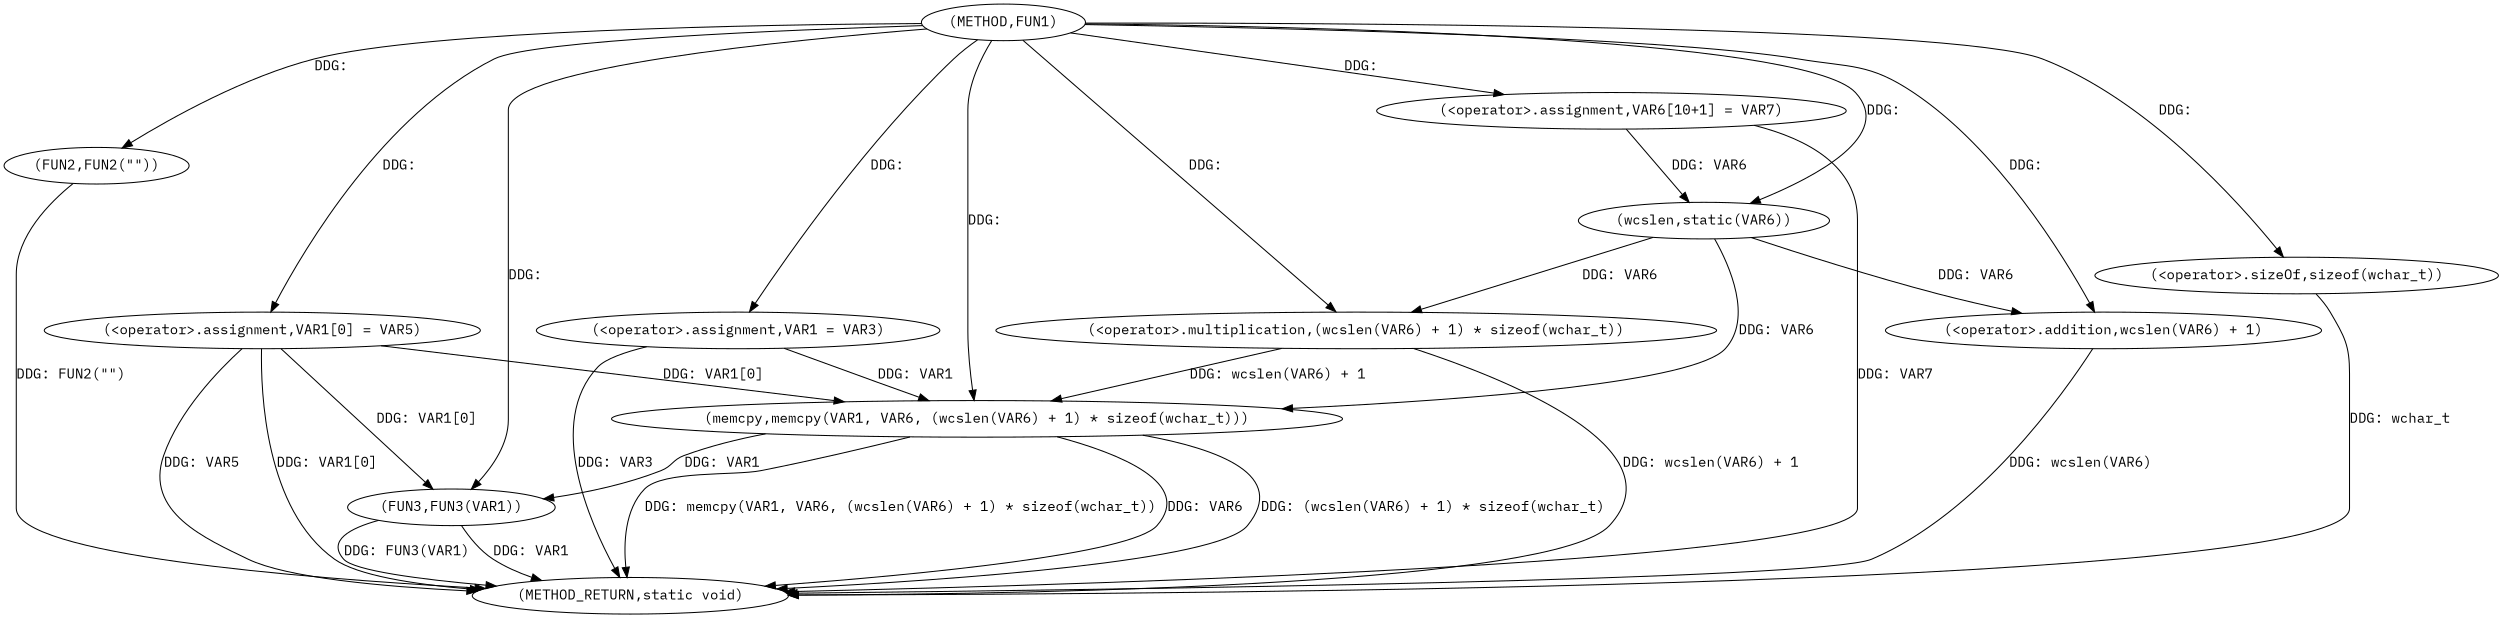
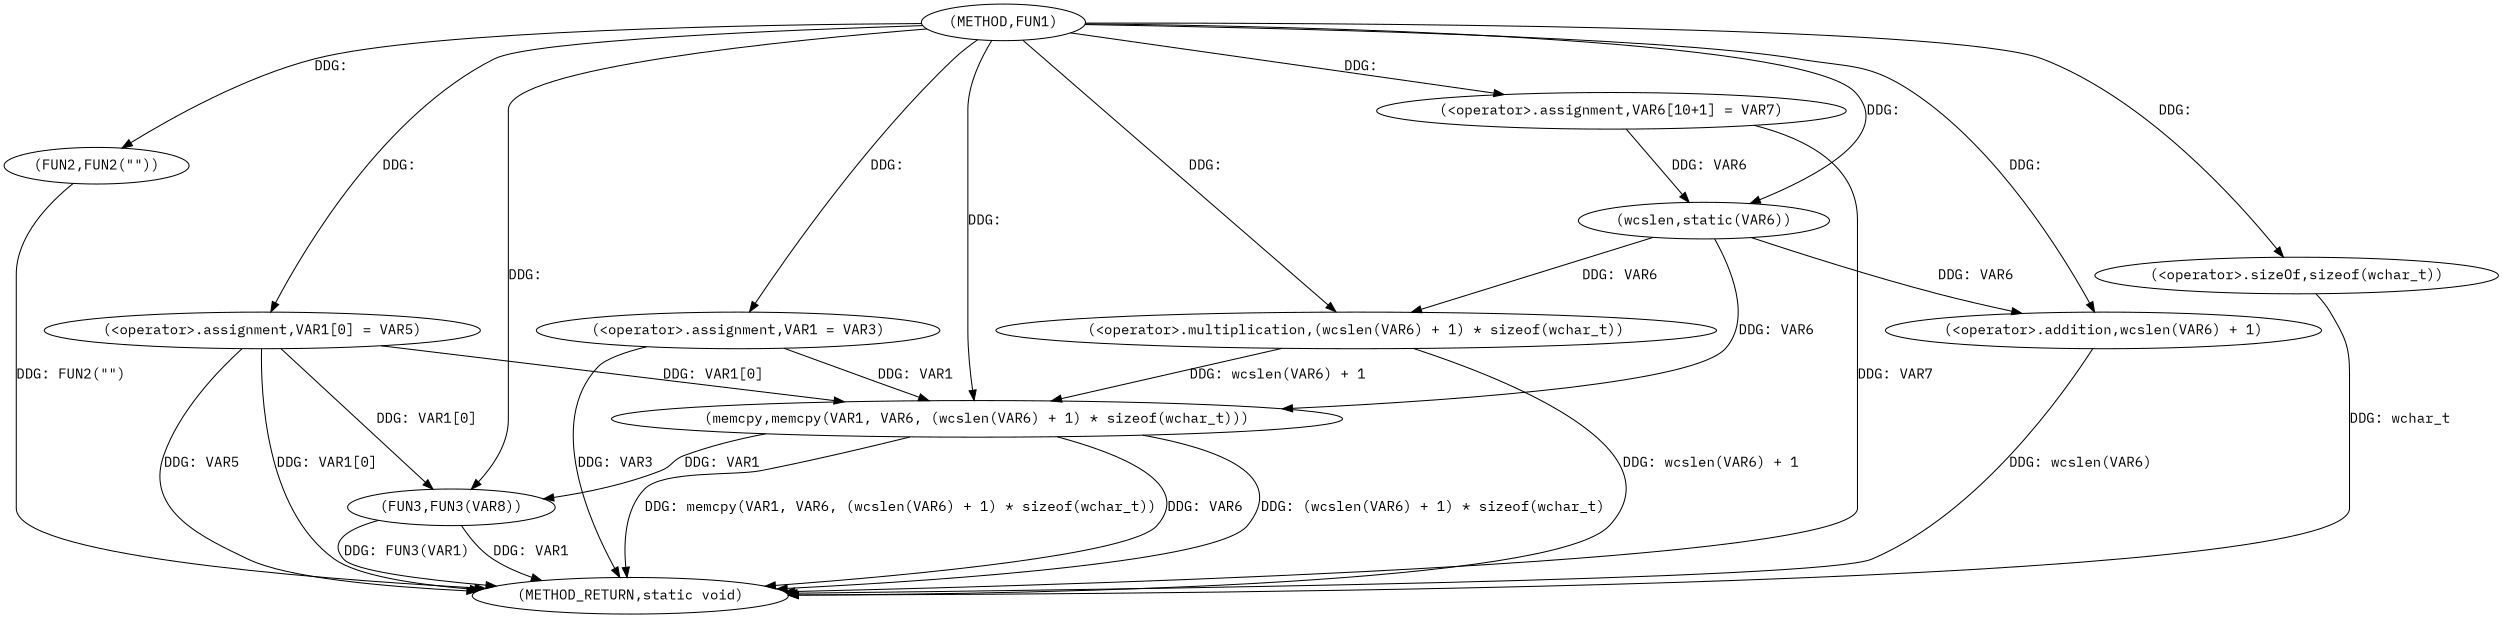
  digraph {
    fontname="IBM Plex Mono"
    node [fontname="IBM Plex Mono"]
    edge [fontname="IBM Plex Mono"]
    n1 [label="(METHOD,FUN1)"]
    n2 [label="(FUN2,FUN2(\"\"))"]
    n3 [label="(<operator>.assignment,VAR1 = VAR3)"]
    n4 [label="(<operator>.assignment,VAR1[0] = VAR5)"]
    n5 [label="(<operator>.assignment,VAR6[10+1] = VAR7)"]
    n6 [label="(memcpy,memcpy(VAR1, VAR6, (wcslen(VAR6) + 1) * sizeof(wchar_t)))"]
    n7 [label="(<operator>.multiplication,(wcslen(VAR6) + 1) * sizeof(wchar_t))"]
    n8 [label="(<operator>.addition,wcslen(VAR6) + 1)"]
    n9 [label="(wcslen,static(VAR6))"]
    n10 [label="(<operator>.sizeOf,sizeof(wchar_t))"]
-   n11 [label="(FUN3,FUN3(VAR1))"]
+   n11 [label="(FUN3,FUN3(VAR8))"]
    n12 [label="(METHOD_RETURN,static void)"]
    n1 -> n2 [label="DDG: "]
    n1 -> n3 [label="DDG: "]
    n1 -> n4 [label="DDG: "]
    n1 -> n5 [label="DDG: "]
    n1 -> n6 [label="DDG: "]
    n1 -> n7 [label="DDG: "]
    n1 -> n8 [label="DDG: "]
    n1 -> n9 [label="DDG: "]
    n1 -> n10 [label="DDG: "]
    n1 -> n11 [label="DDG: "]
    n2 -> n12 [label="DDG: FUN2(\"\")"]
    n3 -> n6 [label="DDG: VAR1"]
    n3 -> n12 [label="DDG: VAR3"]
    n4 -> n6 [label="DDG: VAR1[0]"]
    n4 -> n11 [label="DDG: VAR1[0]"]
    n4 -> n12 [label="DDG: VAR5"]
    n4 -> n12 [label="DDG: VAR1[0]"]
    n5 -> n9 [label="DDG: VAR6"]
    n5 -> n12 [label="DDG: VAR7"]
    n6 -> n11 [label="DDG: VAR1"]
    n6 -> n12 [label="DDG: memcpy(VAR1, VAR6, (wcslen(VAR6) + 1) * sizeof(wchar_t))"]
    n6 -> n12 [label="DDG: VAR6"]
    n6 -> n12 [label="DDG: (wcslen(VAR6) + 1) * sizeof(wchar_t)"]
    n7 -> n6 [label="DDG: wcslen(VAR6) + 1"]
    n7 -> n12 [label="DDG: wcslen(VAR6) + 1"]
    n8 -> n12 [label="DDG: wcslen(VAR6)"]
    n9 -> n6 [label="DDG: VAR6"]
    n9 -> n7 [label="DDG: VAR6"]
    n9 -> n8 [label="DDG: VAR6"]
    n10 -> n12 [label="DDG: wchar_t"]
    n11 -> n12 [label="DDG: FUN3(VAR1)"]
    n11 -> n12 [label="DDG: VAR1"]
  }
